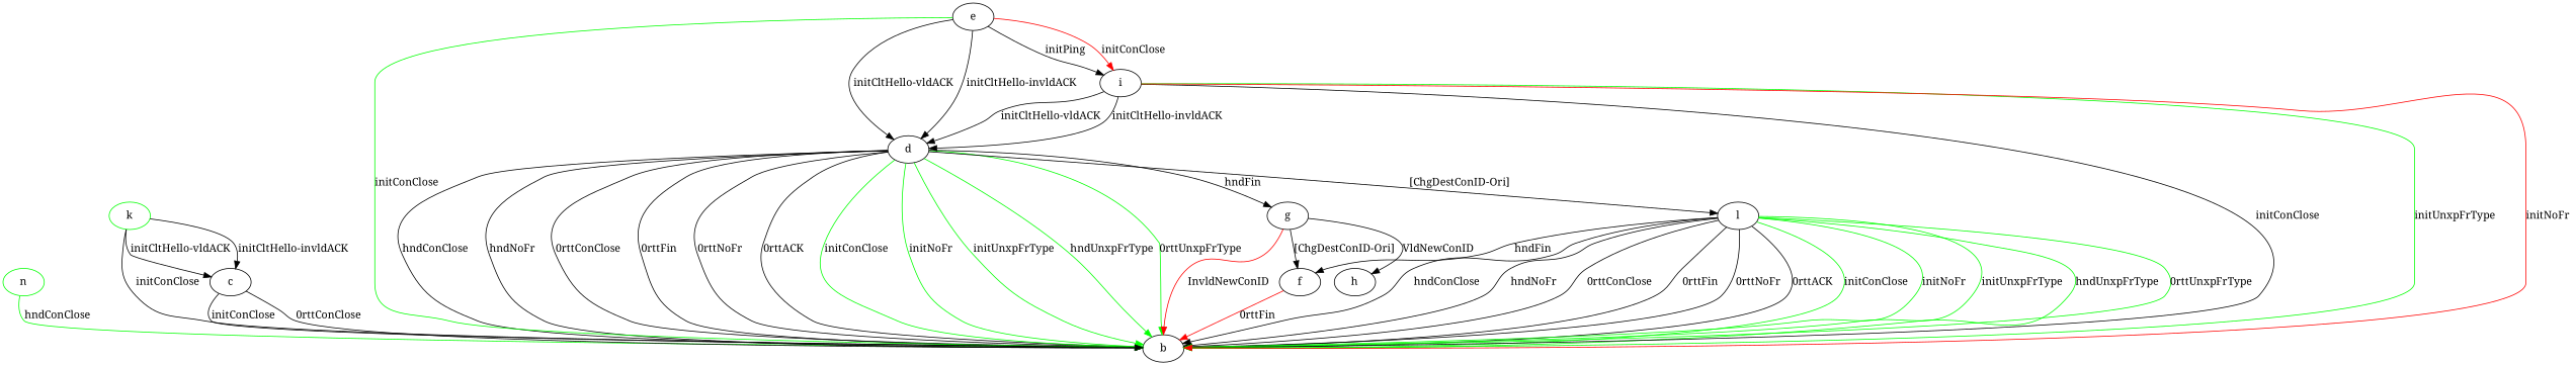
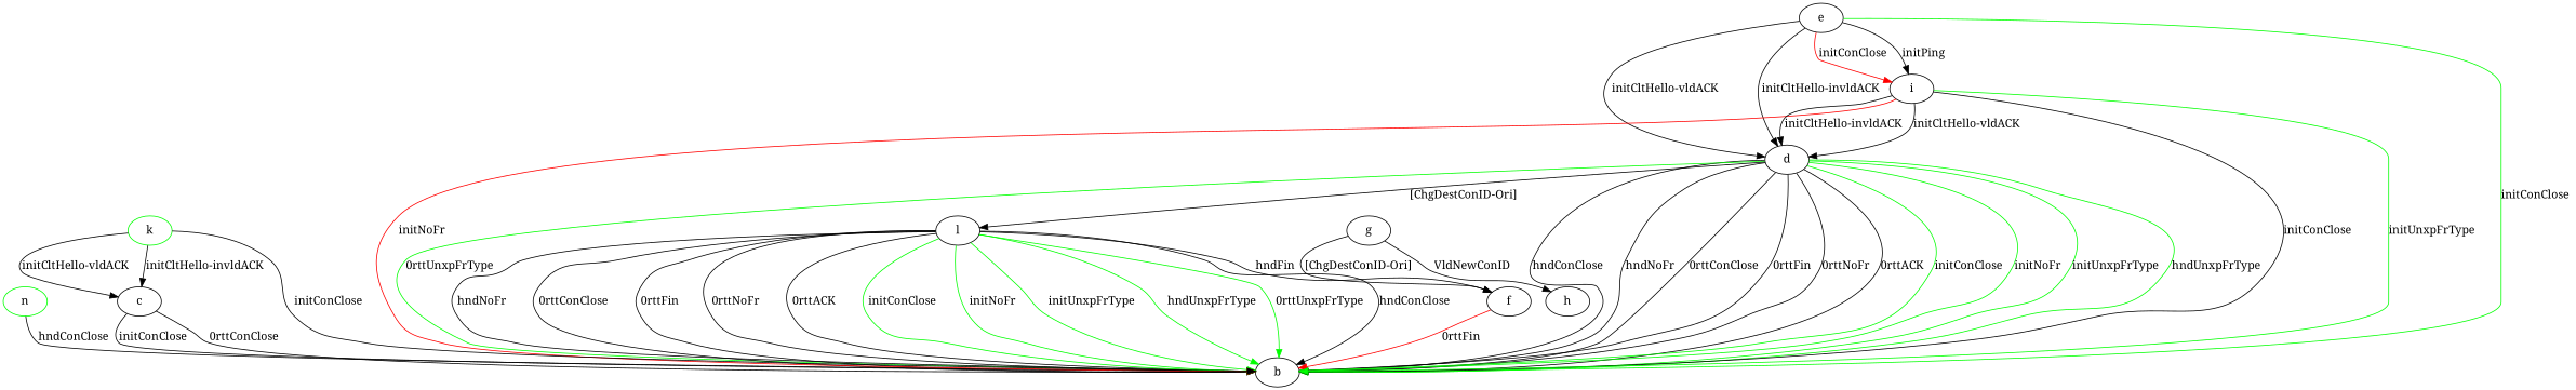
  digraph {
    fontname="Noto Serif"
    node [fontname="Noto Serif"]
    edge [fontname="Noto Serif"]
    n [color=green]
    b
    c
    d
    g
    l
    f
    h
    e
    i
    k [color=green]
-   n -> b [color=green label="hndConClose "]
+   n -> b [color=black label="hndConClose "]
    c -> b [label="initConClose "]
    c -> b [label="0rttConClose "]
    d -> b [label="hndConClose "]
    d -> b [label="hndNoFr "]
    d -> b [label="0rttConClose "]
    d -> b [label="0rttFin "]
    d -> b [label="0rttNoFr "]
    d -> b [label="0rttACK "]
    d -> b [color=green label="initConClose "]
    d -> b [color=green label="initNoFr "]
    d -> b [color=green label="initUnxpFrType "]
    d -> b [color=green label="hndUnxpFrType "]
    d -> b [color=green label="0rttUnxpFrType "]
-   d -> g [label="hndFin "]
    d -> l [label="[ChgDestConID-Ori] "]
-   g -> b [color=red label="InvldNewConID "]
    g -> f [label="[ChgDestConID-Ori] "]
    g -> h [label="VldNewConID "]
    l -> b [label="hndConClose "]
    l -> b [label="hndNoFr "]
    l -> b [label="0rttConClose "]
    l -> b [label="0rttFin "]
    l -> b [label="0rttNoFr "]
    l -> b [label="0rttACK "]
    l -> b [color=green label="initConClose "]
    l -> b [color=green label="initNoFr "]
    l -> b [color=green label="initUnxpFrType "]
    l -> b [color=green label="hndUnxpFrType "]
    l -> b [color=green label="0rttUnxpFrType "]
    l -> f [label="hndFin "]
    f -> b [color=red label="0rttFin "]
    e -> b [color=green label="initConClose "]
    e -> d [label="initCltHello-vldACK "]
    e -> d [label="initCltHello-invldACK "]
    e -> i [label="initPing "]
    e -> i [color=red label="initConClose "]
    i -> b [label="initConClose "]
    i -> b [color=green label="initUnxpFrType "]
    i -> b [color=red label="initNoFr "]
    i -> d [label="initCltHello-vldACK "]
    i -> d [label="initCltHello-invldACK "]
    k -> b [label="initConClose "]
    k -> c [label="initCltHello-vldACK "]
    k -> c [label="initCltHello-invldACK "]
  }
